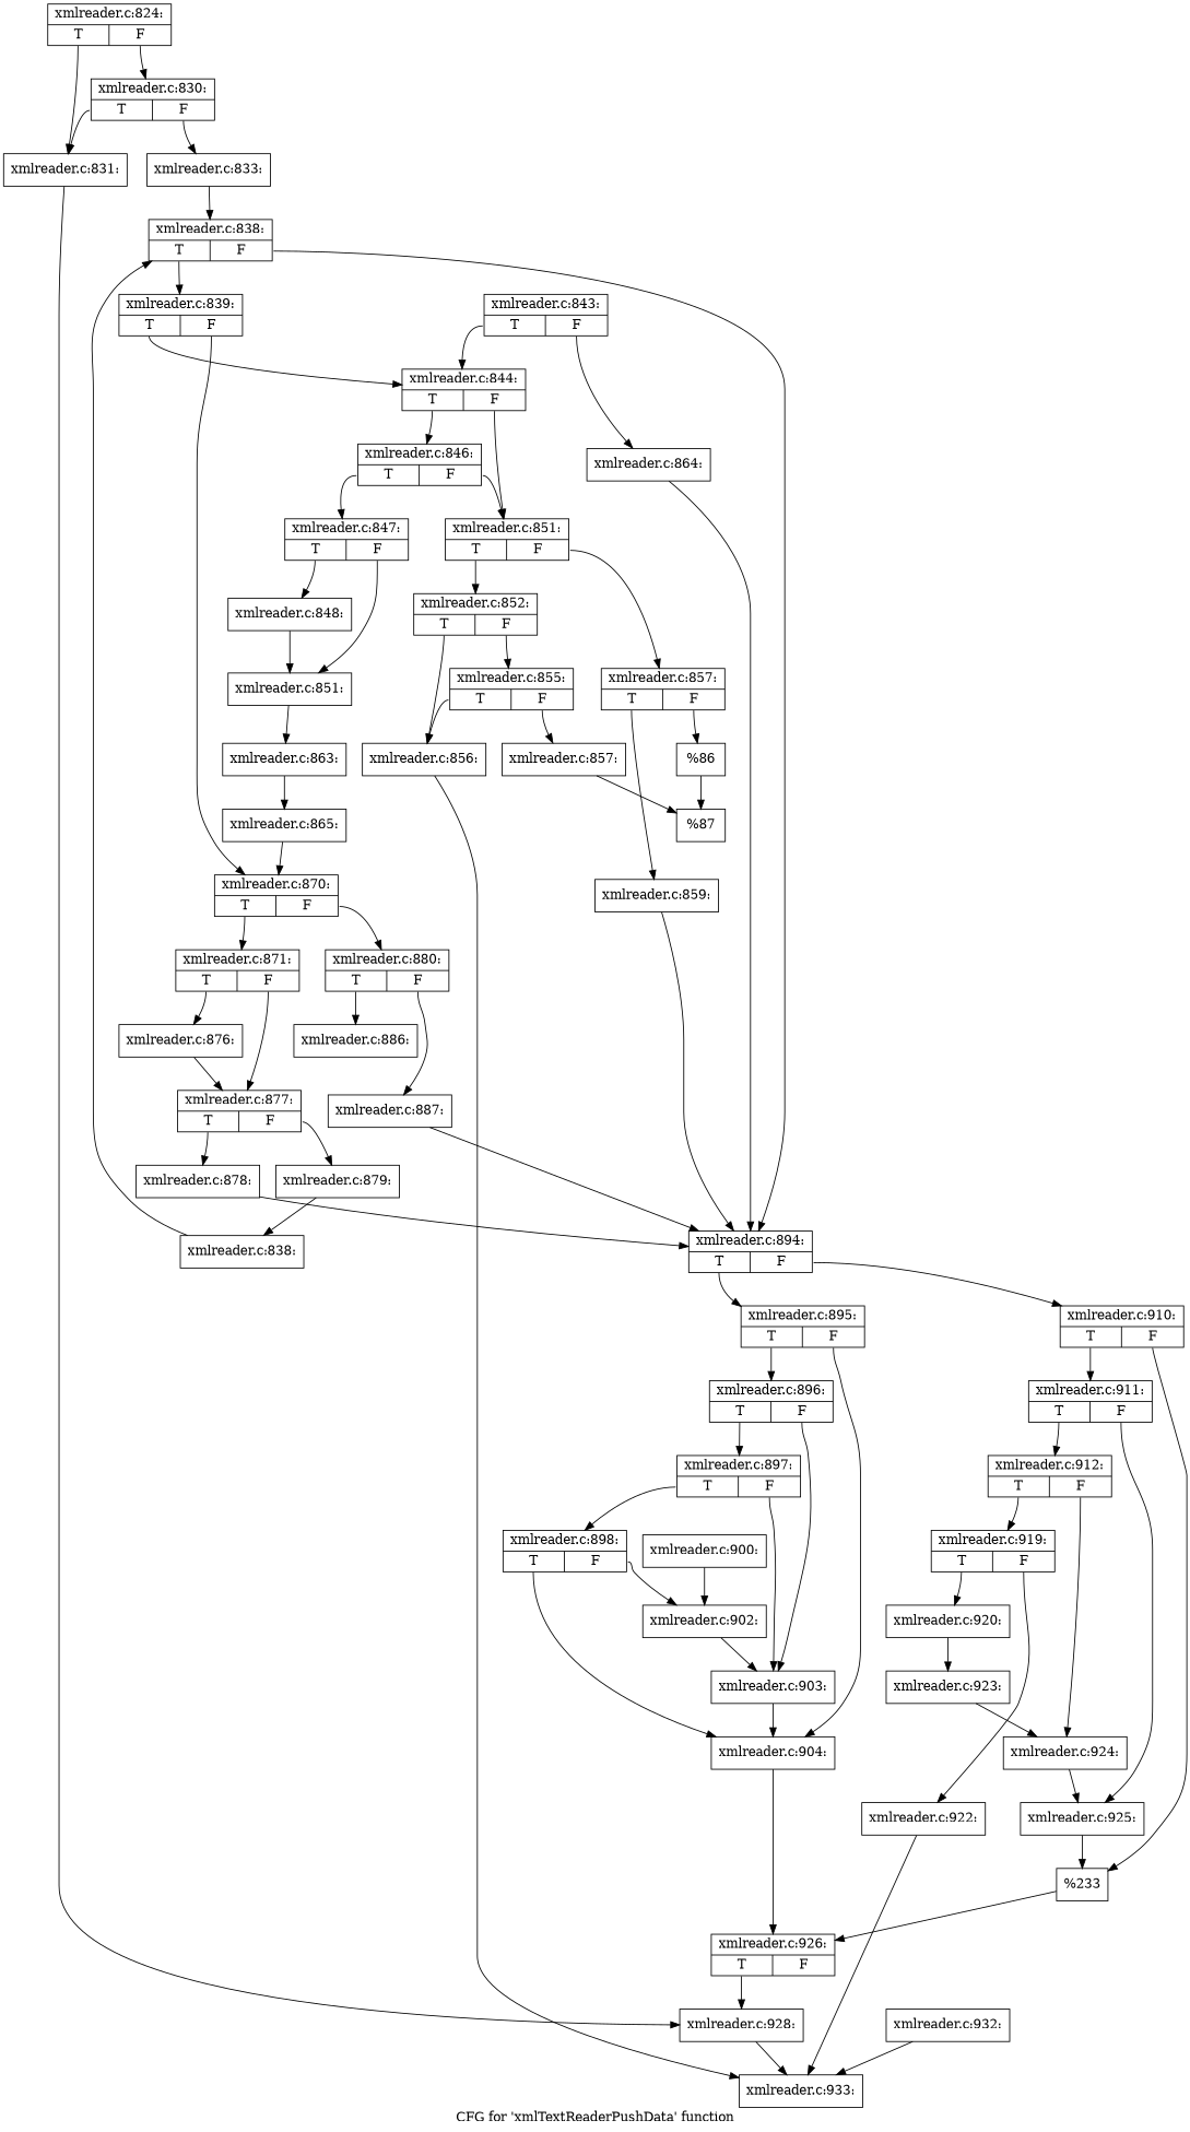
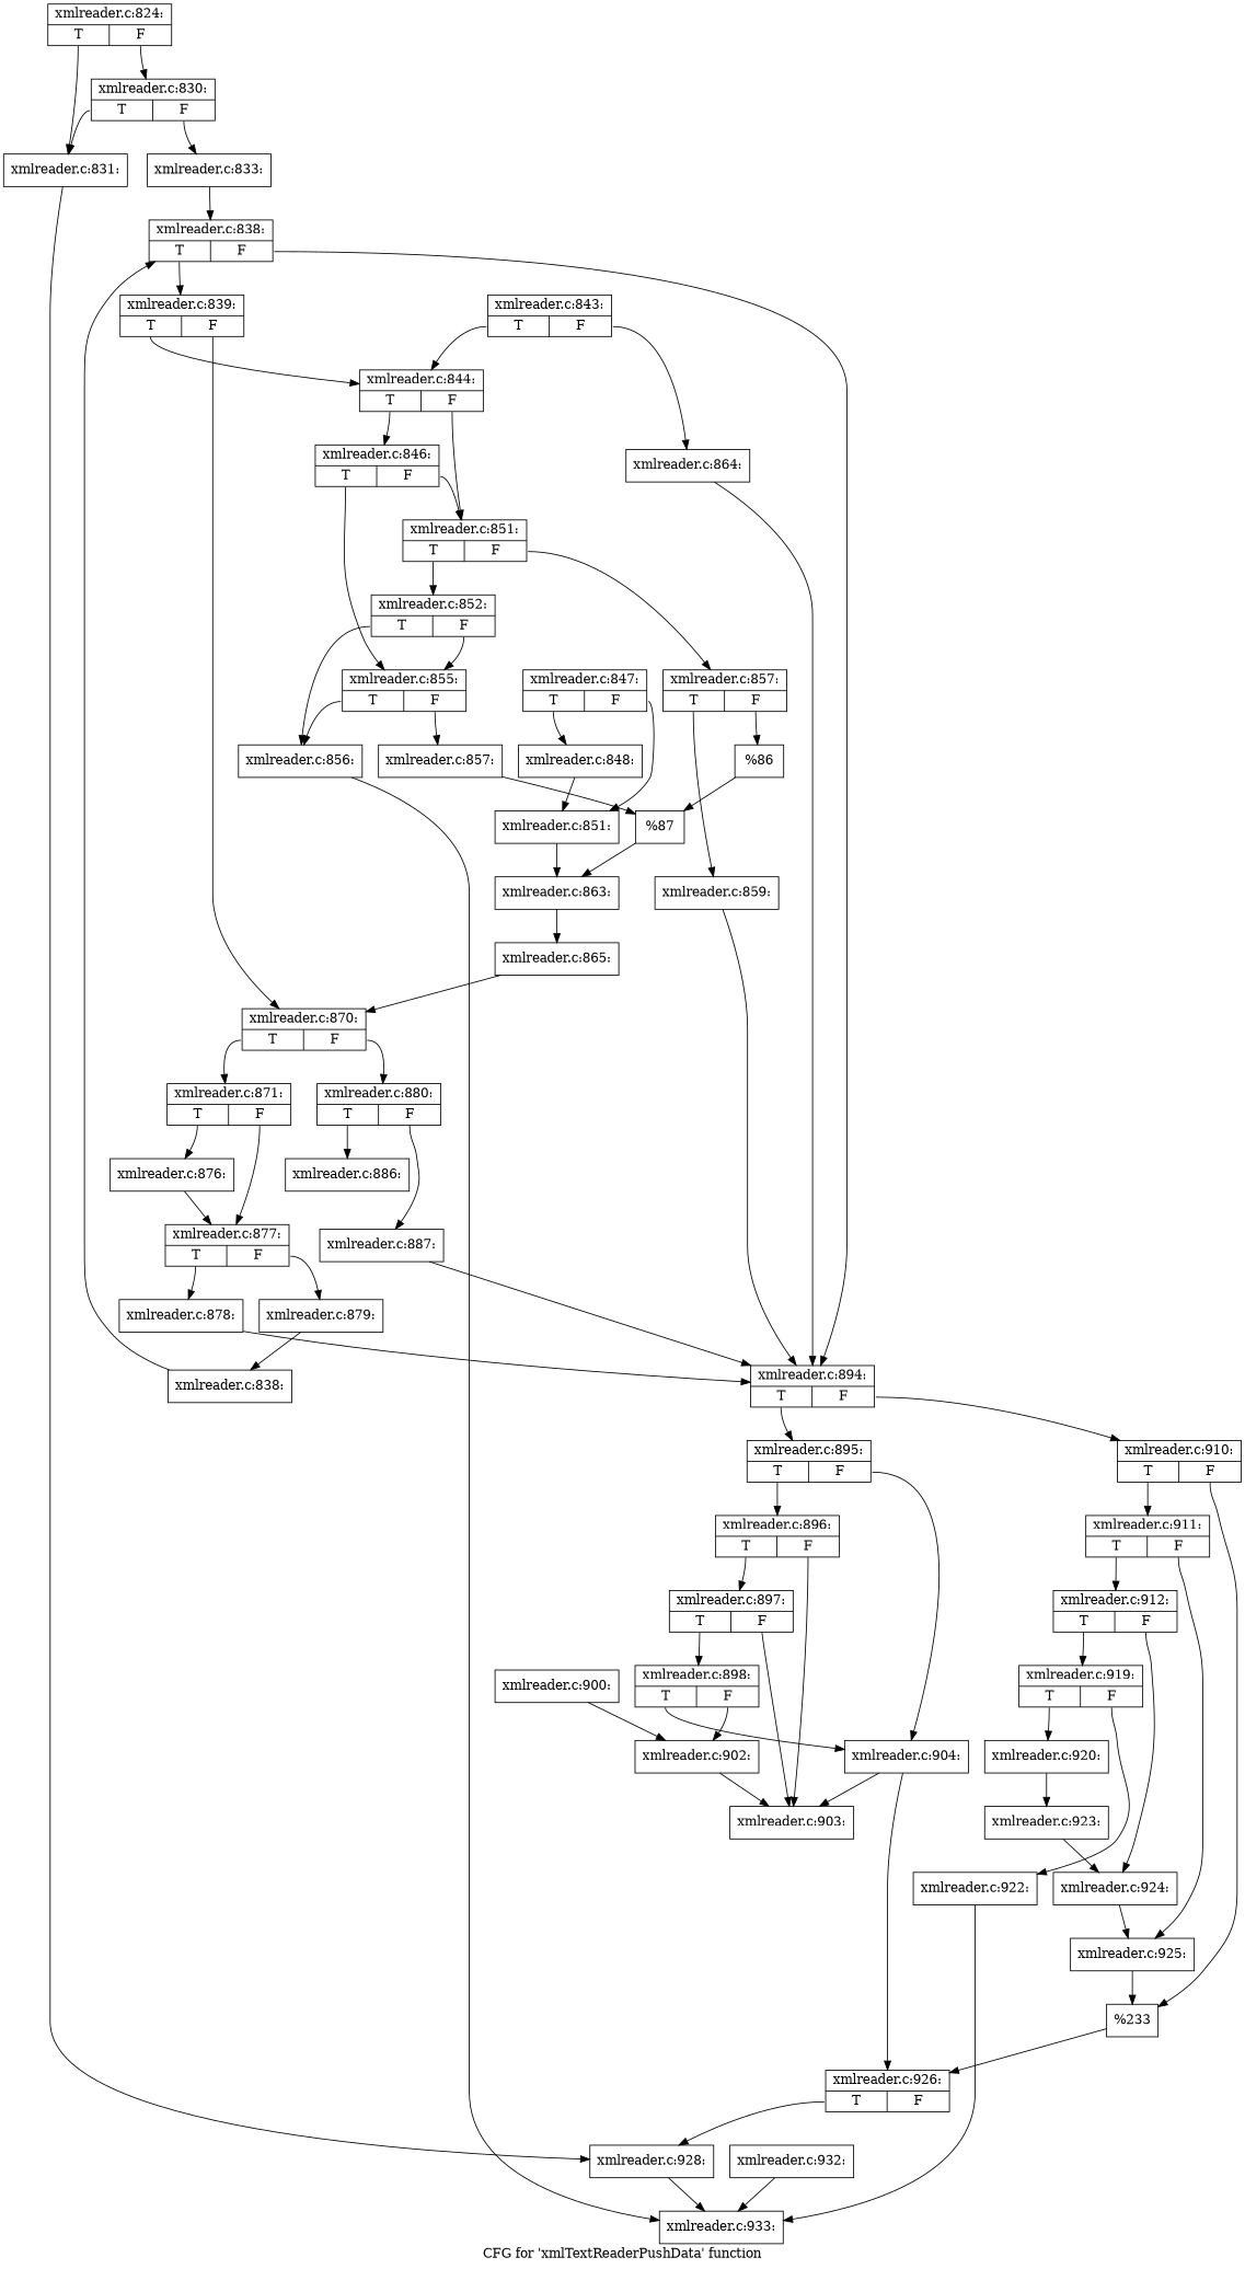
  digraph {
    label="CFG for 'xmlTextReaderPushData' function"
    node [shape=record]
    n1 [label="{xmlreader.c:824:|{<s0>T|<s1>F}}"]
    n2 [label="{xmlreader.c:831:}"]
    n3 [label="{xmlreader.c:830:|{<s0>T|<s1>F}}"]
    n4 [label="{xmlreader.c:928:}"]
    n5 [label="{xmlreader.c:833:}"]
    n6 [label="{xmlreader.c:933:}"]
    n7 [label="{xmlreader.c:838:|{<s0>T|<s1>F}}"]
    n8 [label="{xmlreader.c:839:|{<s0>T|<s1>F}}"]
    n9 [label="{xmlreader.c:894:|{<s0>T|<s1>F}}"]
    n10 [label="{xmlreader.c:870:|{<s0>T|<s1>F}}"]
    n11 [label="{xmlreader.c:844:|{<s0>T|<s1>F}}"]
    n12 [label="{xmlreader.c:895:|{<s0>T|<s1>F}}"]
    n13 [label="{xmlreader.c:910:|{<s0>T|<s1>F}}"]
    n14 [label="{xmlreader.c:843:|{<s0>T|<s1>F}}"]
    n15 [label="{xmlreader.c:864:}"]
    n16 [label="{xmlreader.c:871:|{<s0>T|<s1>F}}"]
    n17 [label="{xmlreader.c:880:|{<s0>T|<s1>F}}"]
    n18 [label="{xmlreader.c:896:|{<s0>T|<s1>F}}"]
    n19 [label="{xmlreader.c:904:}"]
    n20 [label="{xmlreader.c:911:|{<s0>T|<s1>F}}"]
    n21 [label="{%233}"]
    n22 [label="{xmlreader.c:846:|{<s0>T|<s1>F}}"]
    n23 [label="{xmlreader.c:851:|{<s0>T|<s1>F}}"]
    n24 [label="{xmlreader.c:876:}"]
    n25 [label="{xmlreader.c:877:|{<s0>T|<s1>F}}"]
    n26 [label="{xmlreader.c:886:}"]
    n27 [label="{xmlreader.c:887:}"]
    n28 [label="{xmlreader.c:847:|{<s0>T|<s1>F}}"]
    n29 [label="{xmlreader.c:852:|{<s0>T|<s1>F}}"]
    n30 [label="{xmlreader.c:857:|{<s0>T|<s1>F}}"]
    n31 [label="{xmlreader.c:848:}"]
    n32 [label="{xmlreader.c:851:}"]
    n33 [label="{xmlreader.c:856:}"]
    n34 [label="{xmlreader.c:855:|{<s0>T|<s1>F}}"]
    n35 [label="{xmlreader.c:859:}"]
    n36 [label="{%86}"]
    n37 [label="{xmlreader.c:863:}"]
    n38 [label="{xmlreader.c:865:}"]
    n39 [label="{xmlreader.c:857:}"]
    n40 [label="{%87}"]
    n41 [label="{xmlreader.c:878:}"]
    n42 [label="{xmlreader.c:879:}"]
    n43 [label="{xmlreader.c:838:}"]
    n44 [label="{xmlreader.c:897:|{<s0>T|<s1>F}}"]
    n45 [label="{xmlreader.c:903:}"]
    n46 [label="{xmlreader.c:926:|{<s0>T|<s1>F}}"]
    n47 [label="{xmlreader.c:912:|{<s0>T|<s1>F}}"]
    n48 [label="{xmlreader.c:925:}"]
    n49 [label="{xmlreader.c:898:|{<s0>T|<s1>F}}"]
    n50 [label="{xmlreader.c:902:}"]
    n51 [label="{xmlreader.c:900:}"]
    n52 [label="{xmlreader.c:932:}"]
    n53 [label="{xmlreader.c:919:|{<s0>T|<s1>F}}"]
    n54 [label="{xmlreader.c:924:}"]
    n55 [label="{xmlreader.c:920:}"]
    n56 [label="{xmlreader.c:922:}"]
    n57 [label="{xmlreader.c:923:}"]
    n1 -> n2 [tailport=s0]
    n1 -> n3 [tailport=s1]
    n2 -> n4
    n3 -> n2 [tailport=s0]
    n3 -> n5 [tailport=s1]
    n4 -> n6
    n5 -> n7
    n7 -> n8 [tailport=s0]
    n7 -> n9 [tailport=s1]
    n8 -> n10 [tailport=s1]
    n8 -> n11 [tailport=s0]
    n9 -> n12 [tailport=s0]
    n9 -> n13 [tailport=s1]
    n10 -> n16 [tailport=s0]
    n10 -> n17 [tailport=s1]
    n11 -> n22 [tailport=s0]
    n11 -> n23 [tailport=s1]
    n12 -> n18 [tailport=s0]
    n12 -> n19 [tailport=s1]
    n13 -> n20 [tailport=s0]
    n13 -> n21 [tailport=s1]
    n14 -> n11 [tailport=s0]
    n14 -> n15 [tailport=s1]
    n15 -> n9
    n16 -> n24 [tailport=s0]
    n16 -> n25 [tailport=s1]
    n17 -> n26 [tailport=s0]
    n17 -> n27 [tailport=s1]
    n18 -> n44 [tailport=s0]
    n18 -> n45 [tailport=s1]
    n19 -> n46
    n20 -> n47 [tailport=s0]
    n20 -> n48 [tailport=s1]
    n21 -> n46
    n22 -> n23 [tailport=s1]
-   n22 -> n28 [tailport=s0]
+   n22 -> n34 [tailport=s0]
    n23 -> n29 [tailport=s0]
    n23 -> n30 [tailport=s1]
    n24 -> n25
    n25 -> n41 [tailport=s0]
    n25 -> n42 [tailport=s1]
    n27 -> n9
    n28 -> n31 [tailport=s0]
    n28 -> n32 [tailport=s1]
    n29 -> n33 [tailport=s0]
    n29 -> n34 [tailport=s1]
    n30 -> n35 [tailport=s0]
    n30 -> n36 [tailport=s1]
    n31 -> n32
    n32 -> n37
    n33 -> n6
    n34 -> n33 [tailport=s0]
    n34 -> n39 [tailport=s1]
    n35 -> n9
    n36 -> n40
    n37 -> n38
    n38 -> n10
    n39 -> n40
+   n40 -> n37
    n41 -> n9
    n42 -> n43
    n43 -> n7
    n44 -> n45 [tailport=s1]
    n44 -> n49 [tailport=s0]
-   n45 -> n19
+   n19 -> n45
    n46 -> n4 [tailport=s0]
    n47 -> n53 [tailport=s0]
    n47 -> n54 [tailport=s1]
    n48 -> n21
    n49 -> n19 [tailport=s0]
    n49 -> n50 [tailport=s1]
    n50 -> n45
    n51 -> n50
    n52 -> n6
    n53 -> n55 [tailport=s0]
    n53 -> n56 [tailport=s1]
    n54 -> n48
    n55 -> n57
    n56 -> n6
    n57 -> n54
  }
